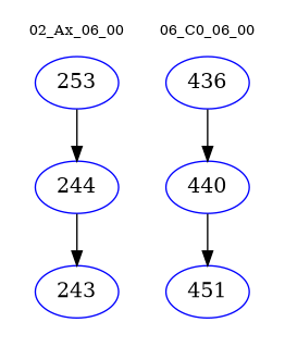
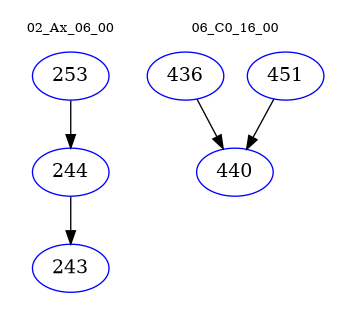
  digraph {
    node [color=blue]
    edge [color=black]
    n1 [label=253]
    n2 [label=244]
    n3 [label=243]
    n4 [label=451]
    n5 [label=440]
    n6 [label=436]
    subgraph cluster_1 {
      color=white
      fontsize=10
      label="02_Ax_06_00"
      n1
      n2
      n3
    }
    subgraph cluster_2 {
      color=white
      fontsize=10
-     label="06_C0_06_00"
+     label="06_C0_16_00"
      n4
      n5
      n6
    }
    n1 -> n2
    n2 -> n3
-   n5 -> n4
+   n4 -> n5
    n6 -> n5
  }
